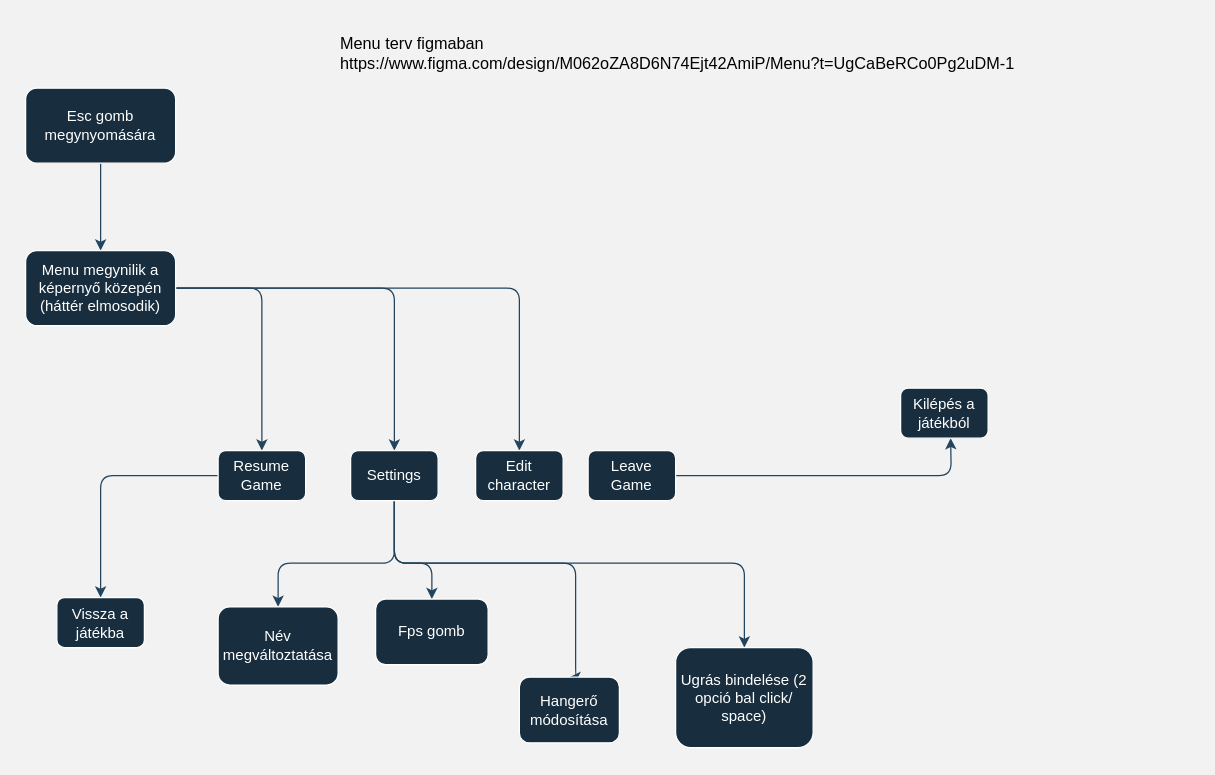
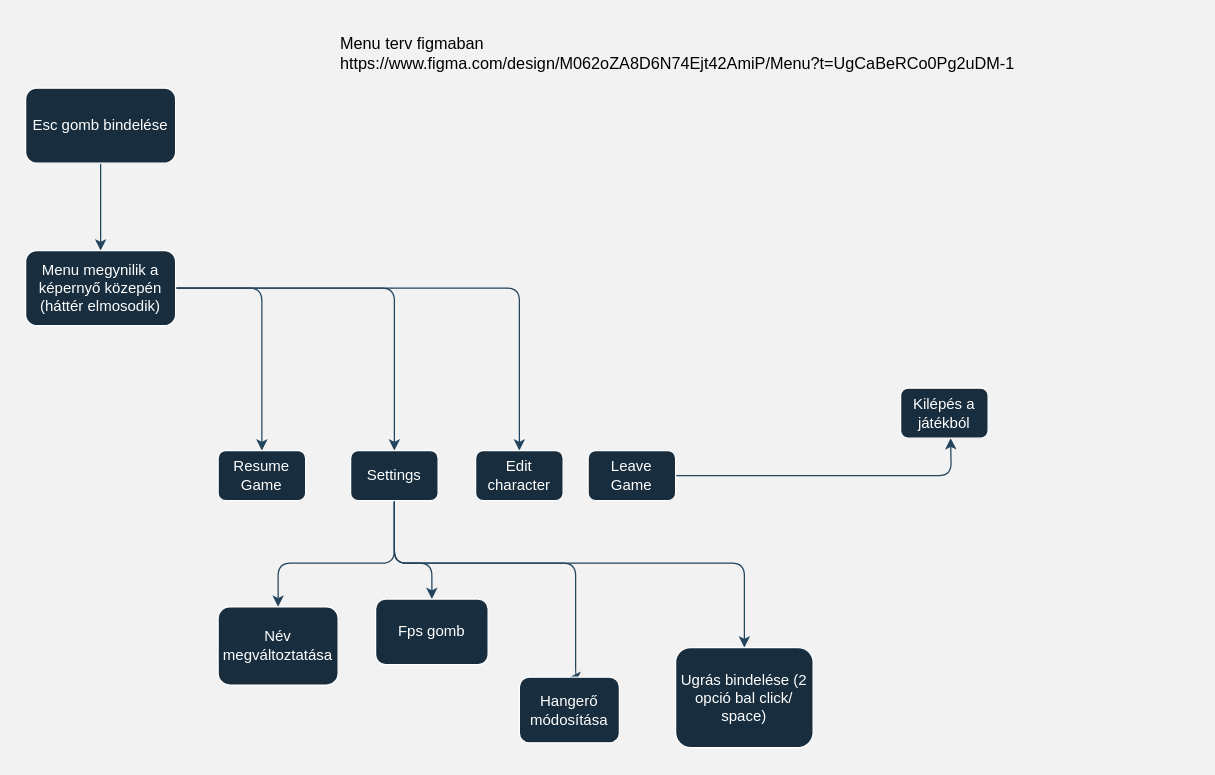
  <mxCell id="0" />
  <mxCell id="1" parent="0" />
  <mxCell id="2" style="edgeStyle=orthogonalEdgeStyle;rounded=1;orthogonalLoop=1;jettySize=auto;html=1;exitX=0.5;exitY=1;exitDx=0;exitDy=0;entryX=0.5;entryY=0;entryDx=0;entryDy=0;labelBackgroundColor=none;strokeColor=#23445D;fontColor=default;" edge="1" parent="1" source="3" target="7"><mxGeometry relative="1" as="geometry" /></mxCell>
- <mxCell id="3" value="Esc gomb megynyomására" style="rounded=1;whiteSpace=wrap;html=1;labelBackgroundColor=none;fillColor=#182E3E;strokeColor=#FFFFFF;fontColor=#FFFFFF;" vertex="1" parent="1"><mxGeometry x="20" y="70" width="120" height="60" as="geometry" /></mxCell>
+ <mxCell id="3" value="Esc gomb bindelése" style="rounded=1;whiteSpace=wrap;html=1;labelBackgroundColor=none;fillColor=#182E3E;strokeColor=#FFFFFF;fontColor=#FFFFFF;" vertex="1" parent="1"><mxGeometry x="20" y="70" width="120" height="60" as="geometry" /></mxCell>
  <mxCell id="4" style="edgeStyle=orthogonalEdgeStyle;rounded=1;orthogonalLoop=1;jettySize=auto;html=1;exitX=1;exitY=0.5;exitDx=0;exitDy=0;entryX=0.5;entryY=0;entryDx=0;entryDy=0;labelBackgroundColor=none;strokeColor=#23445D;fontColor=default;" edge="1" parent="1" source="7" target="15"><mxGeometry relative="1" as="geometry" /></mxCell>
  <mxCell id="5" style="edgeStyle=orthogonalEdgeStyle;rounded=1;orthogonalLoop=1;jettySize=auto;html=1;exitX=1;exitY=0.5;exitDx=0;exitDy=0;entryX=0.5;entryY=0;entryDx=0;entryDy=0;labelBackgroundColor=none;strokeColor=#23445D;fontColor=default;" edge="1" parent="1" source="7" target="12"><mxGeometry relative="1" as="geometry" /></mxCell>
  <mxCell id="6" style="edgeStyle=orthogonalEdgeStyle;rounded=1;orthogonalLoop=1;jettySize=auto;html=1;exitX=1;exitY=0.5;exitDx=0;exitDy=0;entryX=0.5;entryY=0;entryDx=0;entryDy=0;labelBackgroundColor=none;strokeColor=#23445D;fontColor=default;" edge="1" parent="1" source="7" target="13"><mxGeometry relative="1" as="geometry" /></mxCell>
  <mxCell id="7" value="Menu megynilik a képernyő közepén&lt;div&gt;(háttér elmosodik)&lt;/div&gt;" style="rounded=1;whiteSpace=wrap;html=1;labelBackgroundColor=none;fillColor=#182E3E;strokeColor=#FFFFFF;fontColor=#FFFFFF;" vertex="1" parent="1"><mxGeometry x="20" y="200" width="120" height="60" as="geometry" /></mxCell>
  <mxCell id="8" style="edgeStyle=orthogonalEdgeStyle;rounded=1;orthogonalLoop=1;jettySize=auto;html=1;exitX=0.5;exitY=1;exitDx=0;exitDy=0;labelBackgroundColor=none;strokeColor=#23445D;fontColor=default;" edge="1" parent="1" source="12" target="20"><mxGeometry relative="1" as="geometry"><Array as="points"><mxPoint x="315" y="450" /><mxPoint x="345" y="450" /></Array></mxGeometry></mxCell>
  <mxCell id="9" style="edgeStyle=orthogonalEdgeStyle;rounded=1;orthogonalLoop=1;jettySize=auto;html=1;exitX=0.5;exitY=1;exitDx=0;exitDy=0;entryX=0.5;entryY=0;entryDx=0;entryDy=0;labelBackgroundColor=none;strokeColor=#23445D;fontColor=default;" edge="1" parent="1" source="12" target="18"><mxGeometry relative="1" as="geometry"><Array as="points"><mxPoint x="315" y="450" /><mxPoint x="460" y="450" /></Array></mxGeometry></mxCell>
  <mxCell id="10" style="edgeStyle=orthogonalEdgeStyle;rounded=1;orthogonalLoop=1;jettySize=auto;html=1;exitX=0.5;exitY=1;exitDx=0;exitDy=0;entryX=0.5;entryY=0;entryDx=0;entryDy=0;labelBackgroundColor=none;strokeColor=#23445D;fontColor=default;" edge="1" parent="1" source="12" target="19"><mxGeometry relative="1" as="geometry"><Array as="points"><mxPoint x="315" y="450" /><mxPoint x="595" y="450" /></Array></mxGeometry></mxCell>
  <mxCell id="11" style="edgeStyle=orthogonalEdgeStyle;rounded=1;orthogonalLoop=1;jettySize=auto;html=1;exitX=0.5;exitY=1;exitDx=0;exitDy=0;entryX=0.5;entryY=0;entryDx=0;entryDy=0;labelBackgroundColor=none;strokeColor=#23445D;fontColor=default;" edge="1" parent="1" source="12" target="21"><mxGeometry relative="1" as="geometry"><Array as="points"><mxPoint x="315" y="450" /><mxPoint x="222" y="450" /></Array></mxGeometry></mxCell>
  <mxCell id="12" value="Settings" style="rounded=1;whiteSpace=wrap;html=1;labelBackgroundColor=none;fillColor=#182E3E;strokeColor=#FFFFFF;fontColor=#FFFFFF;" vertex="1" parent="1"><mxGeometry x="280" y="360" width="70" height="40" as="geometry" /></mxCell>
  <mxCell id="13" value="Edit character" style="rounded=1;whiteSpace=wrap;html=1;labelBackgroundColor=none;fillColor=#182E3E;strokeColor=#FFFFFF;fontColor=#FFFFFF;" vertex="1" parent="1"><mxGeometry x="380" y="360" width="70" height="40" as="geometry" /></mxCell>
- <mxCell id="14" style="edgeStyle=orthogonalEdgeStyle;rounded=1;orthogonalLoop=1;jettySize=auto;html=1;exitX=0;exitY=0.5;exitDx=0;exitDy=0;labelBackgroundColor=none;strokeColor=#23445D;fontColor=default;" edge="1" parent="1" source="15" target="22"><mxGeometry relative="1" as="geometry" /></mxCell>
  <mxCell id="15" value="Resume Game" style="rounded=1;whiteSpace=wrap;html=1;labelBackgroundColor=none;fillColor=#182E3E;strokeColor=#FFFFFF;fontColor=#FFFFFF;" vertex="1" parent="1"><mxGeometry x="174" y="360" width="70" height="40" as="geometry" /></mxCell>
  <mxCell id="16" style="edgeStyle=orthogonalEdgeStyle;rounded=1;orthogonalLoop=1;jettySize=auto;html=1;exitX=1;exitY=0.5;exitDx=0;exitDy=0;labelBackgroundColor=none;strokeColor=#23445D;fontColor=default;" edge="1" parent="1" source="17"><mxGeometry relative="1" as="geometry"><mxPoint x="760" y="350" as="targetPoint" /></mxGeometry></mxCell>
  <mxCell id="17" value="Leave Game" style="rounded=1;whiteSpace=wrap;html=1;labelBackgroundColor=none;fillColor=#182E3E;strokeColor=#FFFFFF;fontColor=#FFFFFF;" vertex="1" parent="1"><mxGeometry x="470" y="360" width="70" height="40" as="geometry" /></mxCell>
  <mxCell id="18" value="Hangerő módosítása" style="rounded=1;whiteSpace=wrap;html=1;labelBackgroundColor=none;fillColor=#182E3E;strokeColor=#FFFFFF;fontColor=#FFFFFF;" vertex="1" parent="1"><mxGeometry x="415" y="541.25" width="80" height="52.5" as="geometry" /></mxCell>
  <mxCell id="19" value="Ugrás bindelése (2 opció bal click/ space)" style="rounded=1;whiteSpace=wrap;html=1;labelBackgroundColor=none;fillColor=#182E3E;strokeColor=#FFFFFF;fontColor=#FFFFFF;" vertex="1" parent="1"><mxGeometry x="540" y="517.5" width="110" height="80" as="geometry" /></mxCell>
  <mxCell id="20" value="Fps gomb&lt;span style=&quot;color: rgba(0, 0, 0, 0); font-family: monospace; font-size: 0px; text-align: start; text-wrap-mode: nowrap;&quot;&gt;%3CmxGraphModel%3E%3Croot%3E%3CmxCell%20id%3D%220%22%2F%3E%3CmxCell%20id%3D%221%22%20parent%3D%220%22%2F%3E%3CmxCell%20id%3D%222%22%20value%3D%22(Teljes%20k%C3%A9perny%C5%91)%22%20style%3D%22rounded%3D0%3BwhiteSpace%3Dwrap%3Bhtml%3D1%3B%22%20vertex%3D%221%22%20parent%3D%221%22%3E%3CmxGeometry%20x%3D%22560%22%20y%3D%22545%22%20width%3D%2270%22%20height%3D%2240%22%20as%3D%22geometry%22%2F%3E%3C%2FmxCell%3E%3C%2Froot%3E%3C%2FmxGraphModel%3E&lt;/span&gt;" style="rounded=1;whiteSpace=wrap;html=1;labelBackgroundColor=none;fillColor=#182E3E;strokeColor=#FFFFFF;fontColor=#FFFFFF;" vertex="1" parent="1"><mxGeometry x="300" y="478.75" width="90" height="52.5" as="geometry" /></mxCell>
  <mxCell id="21" value="Név megváltoztatása" style="rounded=1;whiteSpace=wrap;html=1;labelBackgroundColor=none;fillColor=#182E3E;strokeColor=#FFFFFF;fontColor=#FFFFFF;" vertex="1" parent="1"><mxGeometry x="174" y="485" width="96" height="62.5" as="geometry" /></mxCell>
- <mxCell id="22" value="Vissza a játékba" style="rounded=1;whiteSpace=wrap;html=1;labelBackgroundColor=none;fillColor=#182E3E;strokeColor=#FFFFFF;fontColor=#FFFFFF;" vertex="1" parent="1"><mxGeometry x="45" y="477.5" width="70" height="40" as="geometry" /></mxCell>
  <mxCell id="23" value="Kilépés a játékból" style="rounded=1;whiteSpace=wrap;html=1;labelBackgroundColor=none;fillColor=#182E3E;strokeColor=#FFFFFF;fontColor=#FFFFFF;" vertex="1" parent="1"><mxGeometry x="720" y="310" width="70" height="40" as="geometry" /></mxCell>
  <mxCell id="24" value="Menu terv figmaban&#10;https://www.figma.com/design/M062oZA8D6N74Ejt42AmiP/Menu?t=UgCaBeRCo0Pg2uDM-1" style="text;whiteSpace=wrap;fontSize=13;labelBackgroundColor=none;fontColor=#000000;rounded=1;" vertex="1" parent="1"><mxGeometry x="270" y="20" width="680" height="90" as="geometry" /></mxCell>
